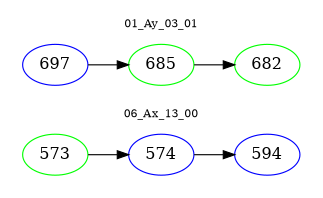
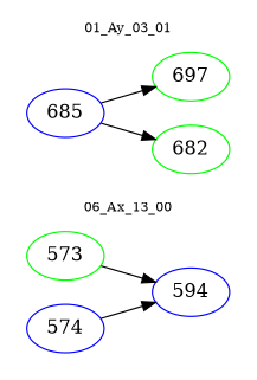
  digraph {
    rankdir=LR
    node [color=blue]
    edge [color=black]
    n1 [color=green label=573]
    n2 [label=574]
    n3 [label=594]
    n4 [color=green label=682]
-   n5 [color=green label=685]
-   n6 [label=697]
+   n5 [label=685]
+   n6 [color=green label=697]
    subgraph cluster_1 {
      color=white
      fontsize=10
      label="06_Ax_13_00"
      n1
      n2
      n3
    }
    subgraph cluster_2 {
      color=white
      fontsize=10
      label="01_Ay_03_01"
      n4
      n5
      n6
    }
-   n1 -> n2
+   n1 -> n3
    n2 -> n3
    n5 -> n4
-   n6 -> n5
+   n5 -> n6
  }
